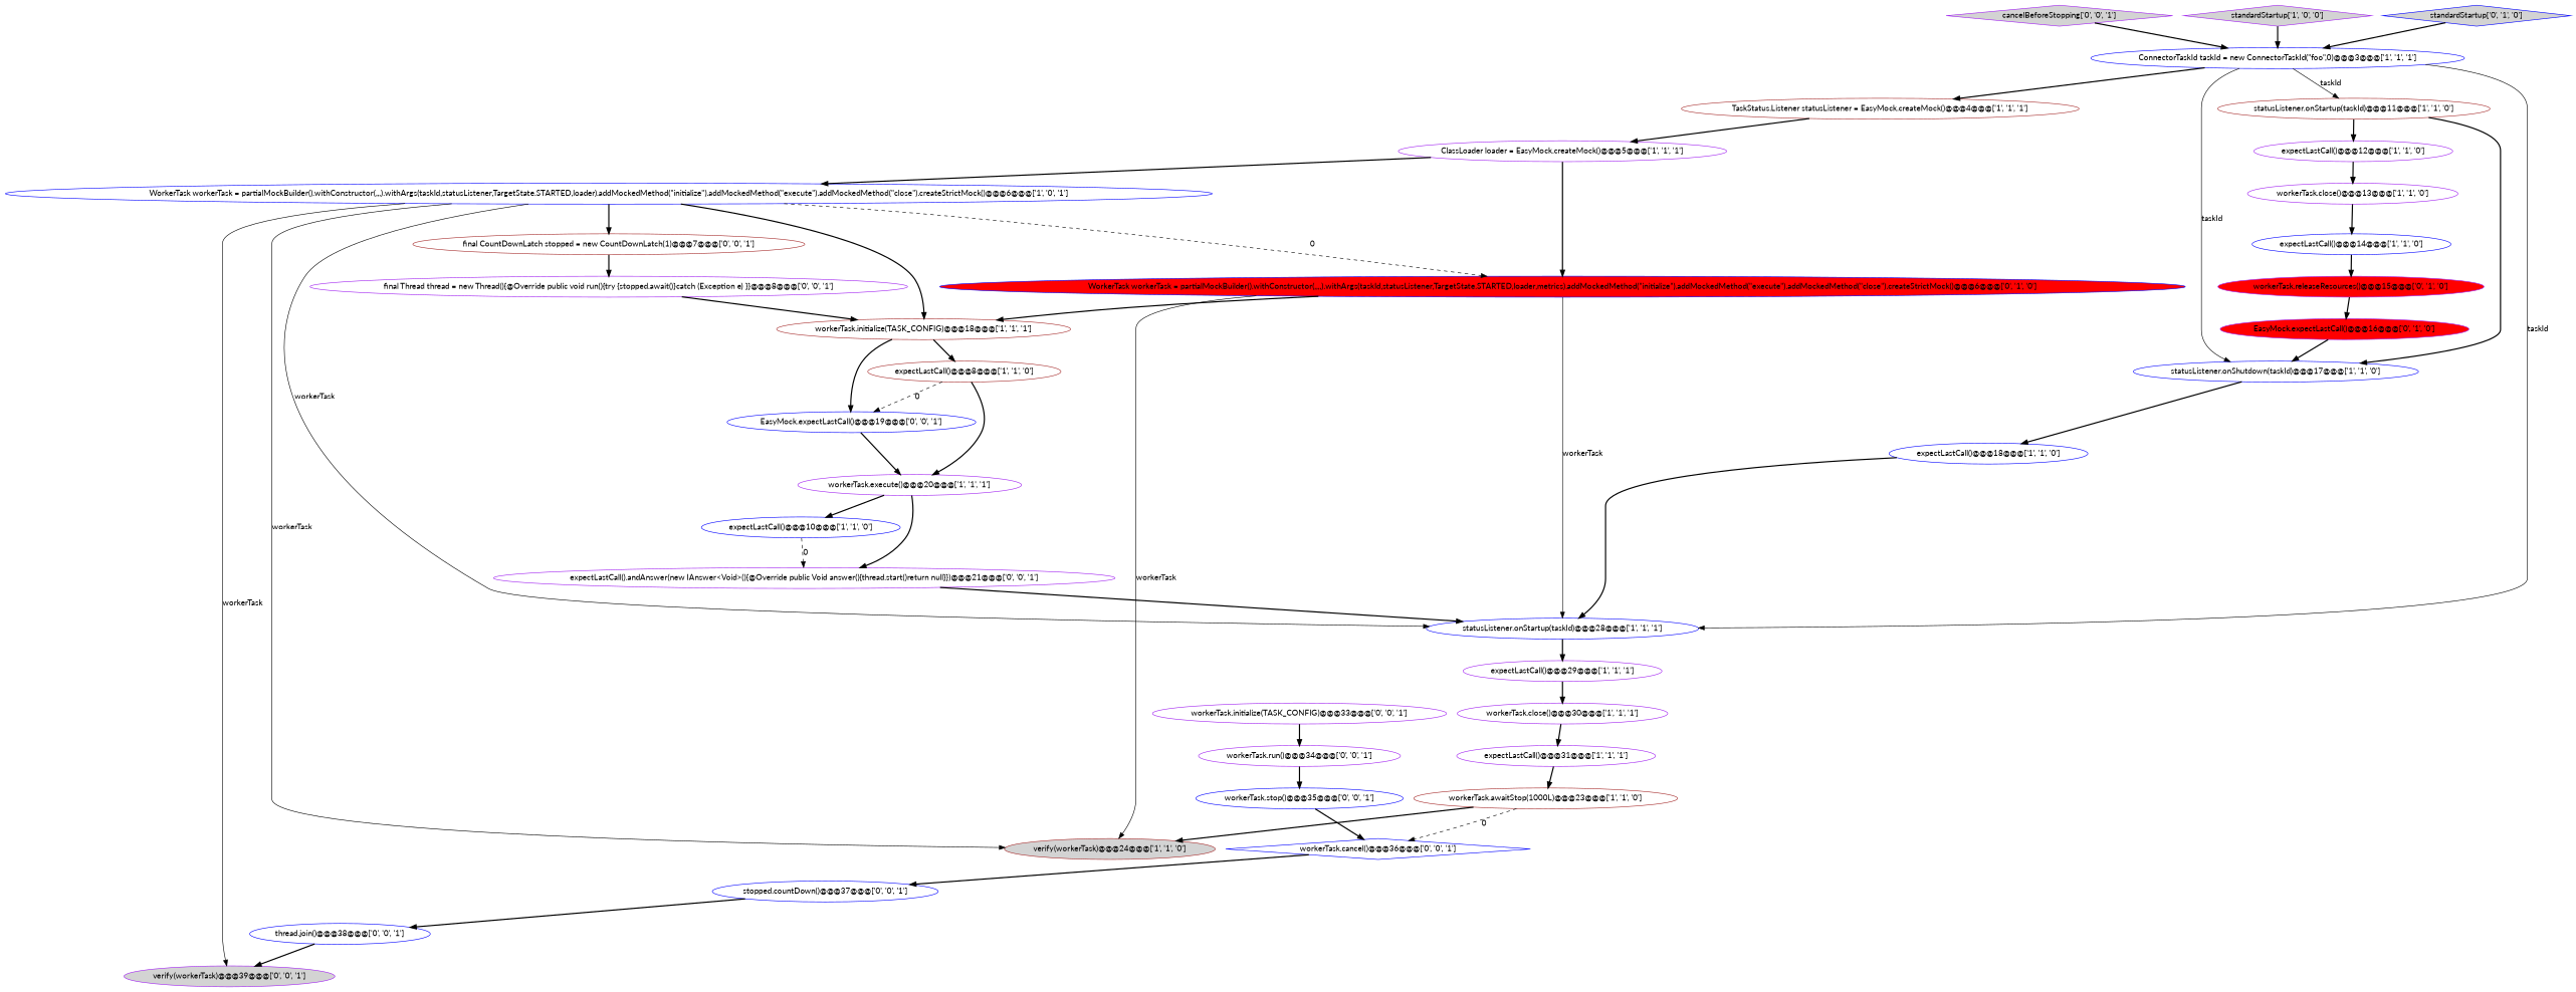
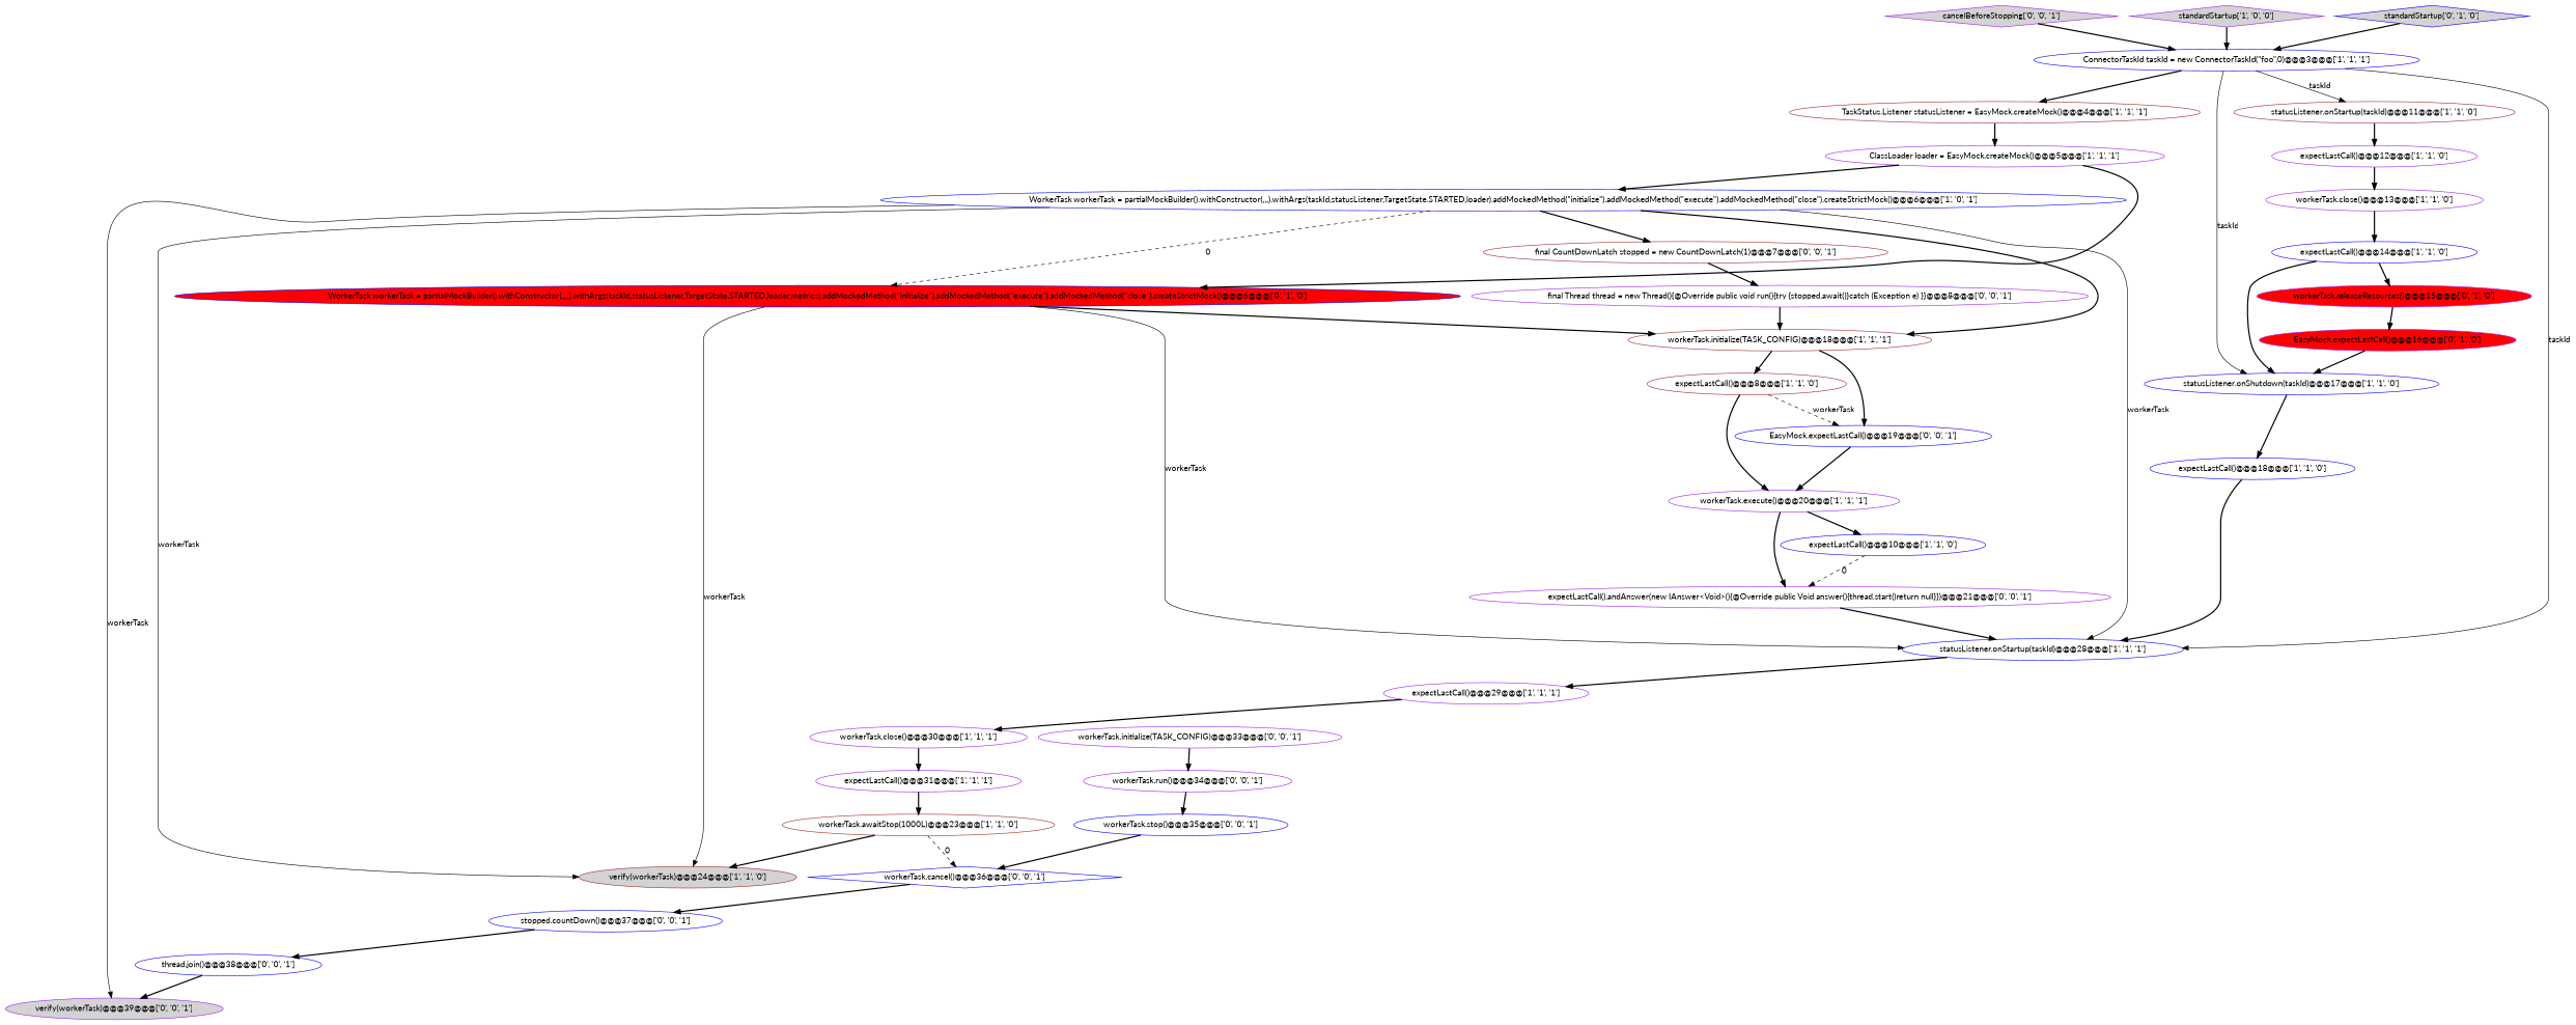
  digraph {
    fontname=Lato
    node [color=purple fillcolor=white fontname=Lato shape=ellipse style=filled]
    edge [fontname=Lato style=bold]
    n1 [label="expectLastCall()@@@29@@@['1', '1', '1']"]
    n2 [label="workerTask.close()@@@30@@@['1', '1', '1']"]
    n3 [label="expectLastCall()@@@31@@@['1', '1', '1']"]
    n4 [color=brown label="statusListener.onStartup(taskId)@@@11@@@['1', '1', '0']"]
    n5 [label="expectLastCall()@@@12@@@['1', '1', '0']"]
    n6 [label="workerTask.close()@@@13@@@['1', '1', '0']"]
    n7 [color=blue label="expectLastCall()@@@18@@@['1', '1', '0']"]
    n8 [color=blue label="statusListener.onStartup(taskId)@@@28@@@['1', '1', '1']"]
    n9 [fillcolor=red label="workerTask.releaseResources()@@@15@@@['0', '1', '0']"]
    n10 [fillcolor=red label="EasyMock.expectLastCall()@@@16@@@['0', '1', '0']"]
    n11 [color=blue label="statusListener.onShutdown(taskId)@@@17@@@['1', '1', '0']"]
    n12 [label="workerTask.initialize(TASK_CONFIG)@@@33@@@['0', '0', '1']"]
    n13 [label="workerTask.run()@@@34@@@['0', '0', '1']"]
    n14 [color=blue label="expectLastCall()@@@14@@@['1', '1', '0']"]
    n15 [color=brown label="workerTask.awaitStop(1000L)@@@23@@@['1', '1', '0']"]
    n16 [color=blue label="workerTask.cancel()@@@36@@@['0', '0', '1']" shape=diamond]
    n17 [color=brown fillcolor=lightgray label="verify(workerTask)@@@24@@@['1', '1', '0']"]
    n18 [color=brown label="final CountDownLatch stopped = new CountDownLatch(1)@@@7@@@['0', '0', '1']"]
    n19 [label="final Thread thread = new Thread(){@Override public void run(){try {stopped.await()}catch (Exception e) }}@@@8@@@['0', '0', '1']"]
    n20 [color=brown label="workerTask.initialize(TASK_CONFIG)@@@18@@@['1', '1', '1']"]
    n21 [color=blue label="thread.join()@@@38@@@['0', '0', '1']"]
    n22 [fillcolor=lightgray label="verify(workerTask)@@@39@@@['0', '0', '1']"]
    n23 [color=blue label="EasyMock.expectLastCall()@@@19@@@['0', '0', '1']"]
    n24 [color=brown label="expectLastCall()@@@8@@@['1', '1', '0']"]
    n25 [color=blue label="ConnectorTaskId taskId = new ConnectorTaskId(\"foo\",0)@@@3@@@['1', '1', '1']"]
    n26 [color=brown label="TaskStatus.Listener statusListener = EasyMock.createMock()@@@4@@@['1', '1', '1']"]
    n27 [label="ClassLoader loader = EasyMock.createMock()@@@5@@@['1', '1', '1']"]
    n28 [fillcolor=lightgray label="cancelBeforeStopping['0', '0', '1']" shape=diamond]
    n29 [color=blue label="workerTask.stop()@@@35@@@['0', '0', '1']"]
    n30 [label="workerTask.execute()@@@20@@@['1', '1', '1']"]
    n31 [color=blue label="stopped.countDown()@@@37@@@['0', '0', '1']"]
    n32 [color=blue fillcolor=red label="WorkerTask workerTask = partialMockBuilder().withConstructor(,,,,).withArgs(taskId,statusListener,TargetState.STARTED,loader,metrics).addMockedMethod(\"initialize\").addMockedMethod(\"execute\").addMockedMethod(\"close\").createStrictMock()@@@6@@@['0', '1', '0']"]
    n33 [color=blue label="expectLastCall()@@@10@@@['1', '1', '0']"]
    n34 [label="expectLastCall().andAnswer(new IAnswer<Void>(){@Override public Void answer(){thread.start()return null}})@@@21@@@['0', '0', '1']"]
    n35 [fillcolor=lightgray label="standardStartup['1', '0', '0']" shape=diamond]
    n36 [color=blue label="WorkerTask workerTask = partialMockBuilder().withConstructor(,,,).withArgs(taskId,statusListener,TargetState.STARTED,loader).addMockedMethod(\"initialize\").addMockedMethod(\"execute\").addMockedMethod(\"close\").createStrictMock()@@@6@@@['1', '0', '1']"]
    n37 [color=blue fillcolor=lightgray label="standardStartup['0', '1', '0']" shape=diamond]
    n1 -> n2
    n2 -> n3
    n3 -> n15
    n4 -> n5
    n5 -> n6
    n6 -> n14
    n7 -> n8
    n8 -> n1
    n9 -> n10
    n10 -> n11
    n11 -> n7
    n12 -> n13
    n13 -> n29
    n14 -> n9
-   n4 -> n11
+   n14 -> n11
    n15 -> n16 [label=0 style=dashed]
    n15 -> n17
    n16 -> n31
    n18 -> n19
    n19 -> n20
    n20 -> n23
    n20 -> n24
    n21 -> n22
    n23 -> n30
-   n24 -> n23 [label=0 style=dashed]
+   n24 -> n23 [label=workerTask style=dashed]
    n24 -> n30
    n25 -> n4 [label=taskId style=solid]
    n25 -> n8 [label=taskId style=solid]
    n25 -> n11 [label=taskId style=solid]
    n25 -> n26
    n26 -> n27
    n27 -> n32
    n27 -> n36
    n28 -> n25
    n29 -> n16
    n30 -> n33
    n30 -> n34
    n31 -> n21
    n32 -> n8 [label=workerTask style=solid]
    n32 -> n17 [label=workerTask style=solid]
    n32 -> n20
    n33 -> n34 [label=0 style=dashed]
    n34 -> n8
    n35 -> n25
    n36 -> n8 [label=workerTask style=solid]
    n36 -> n17 [label=workerTask style=solid]
    n36 -> n18
    n36 -> n20
    n36 -> n22 [label=workerTask style=solid]
    n36 -> n32 [label=0 style=dashed]
    n37 -> n25
  }
